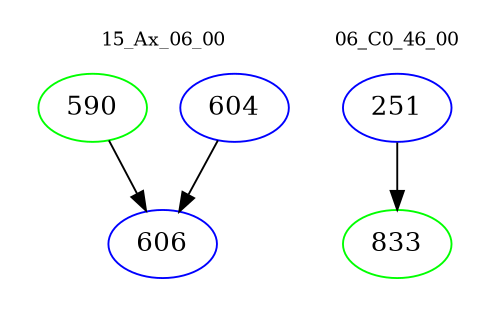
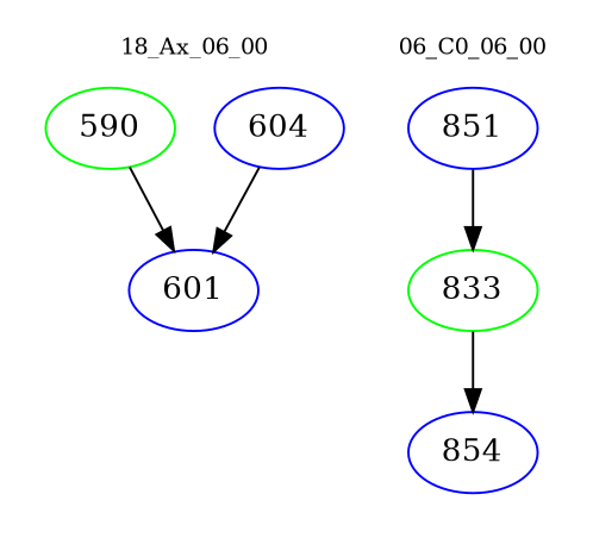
  digraph {
    node [color=blue]
    edge [color=black]
    n1 [label=604]
    n2 [color=green label=590]
-   n3 [label=606]
-   n4 [label=251]
+   n3 [label=601]
+   n4 [label=851]
    n5 [color=green label=833]
+   n6 [label=854]
    subgraph cluster_1 {
      color=white
      fontsize=10
-     label="15_Ax_06_00"
+     label="18_Ax_06_00"
      n1
      n2
      n3
    }
    subgraph cluster_2 {
      color=white
      fontsize=10
-     label="06_C0_46_00"
+     label="06_C0_06_00"
      n4
      n5
+     n6
    }
    n1 -> n3
    n2 -> n3
    n4 -> n5
+   n5 -> n6
  }
